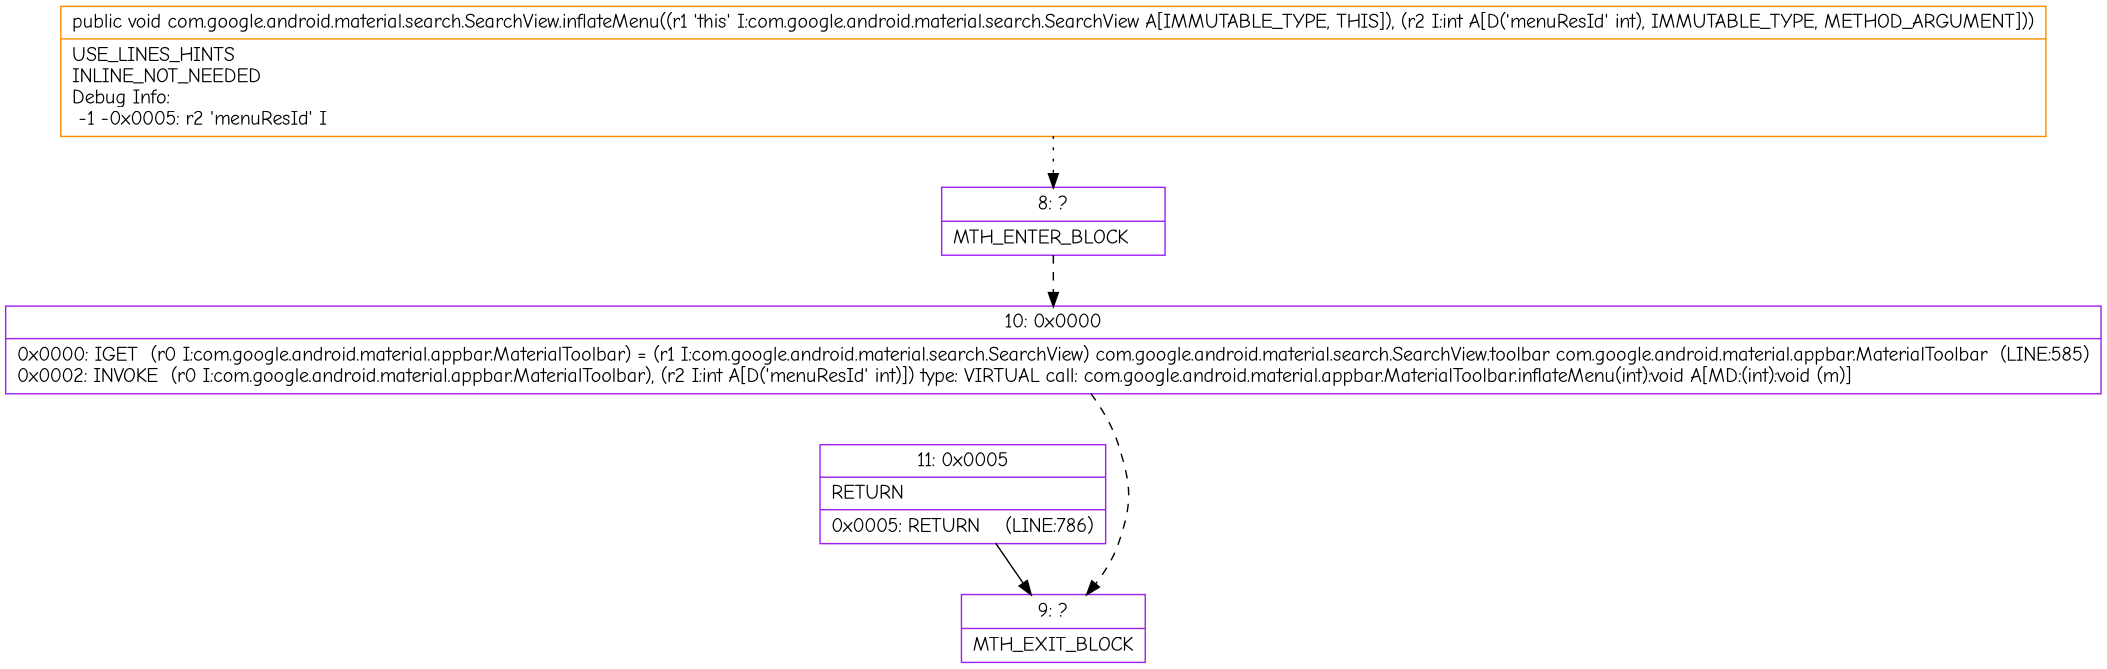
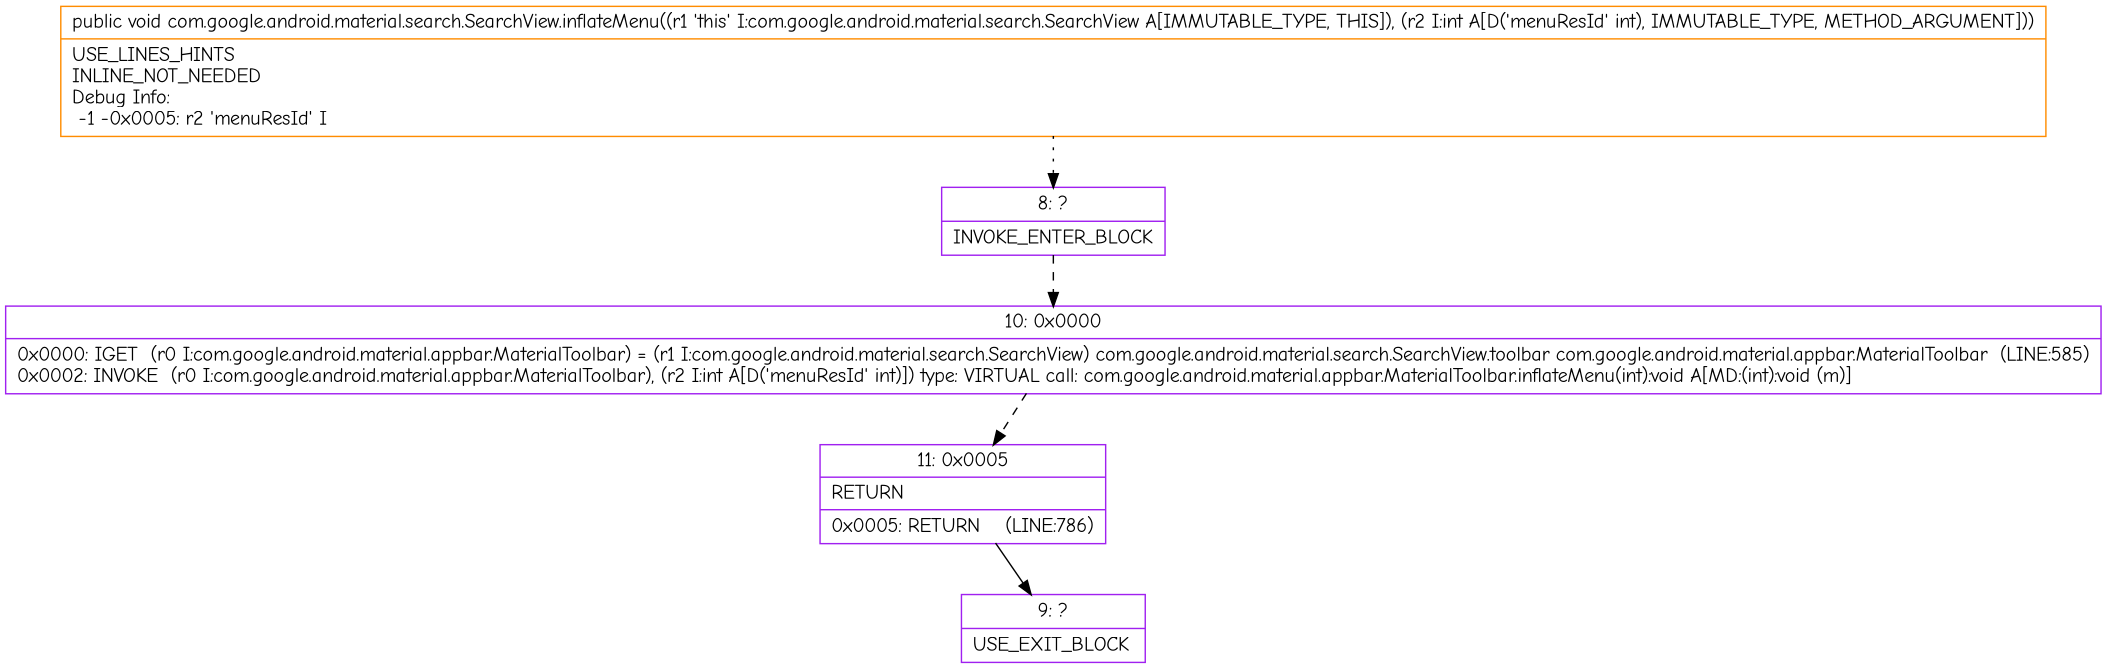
  digraph {
    fontname="Comic Neue"
    node [color=purple fontname="Comic Neue" shape=record]
    edge [fontname="Comic Neue" style=dashed]
-   n1 [label="{8\:\ ?|MTH_ENTER_BLOCK\l}"]
+   n1 [label="{8\:\ ?|INVOKE_ENTER_BLOCK\l}"]
    n2 [label="{10\:\ 0x0000|0x0000: IGET  (r0 I:com.google.android.material.appbar.MaterialToolbar) = (r1 I:com.google.android.material.search.SearchView) com.google.android.material.search.SearchView.toolbar com.google.android.material.appbar.MaterialToolbar  (LINE:585)\l0x0002: INVOKE  (r0 I:com.google.android.material.appbar.MaterialToolbar), (r2 I:int A[D('menuResId' int)]) type: VIRTUAL call: com.google.android.material.appbar.MaterialToolbar.inflateMenu(int):void A[MD:(int):void (m)]\l}"]
    n3 [label="{11\:\ 0x0005|RETURN\l|0x0005: RETURN    (LINE:786)\l}"]
-   n4 [label="{9\:\ ?|MTH_EXIT_BLOCK\l}"]
+   n4 [label="{9\:\ ?|USE_EXIT_BLOCK\l}"]
    n5 [color=darkorange label="{public void com.google.android.material.search.SearchView.inflateMenu((r1 'this' I:com.google.android.material.search.SearchView A[IMMUTABLE_TYPE, THIS]), (r2 I:int A[D('menuResId' int), IMMUTABLE_TYPE, METHOD_ARGUMENT]))  | USE_LINES_HINTS\lINLINE_NOT_NEEDED\lDebug Info:\l  \-1 \-0x0005: r2 'menuResId' I\l}"]
    n1 -> n2
-   n2 -> n4
+   n2 -> n3
    n3 -> n4 [style=solid]
    n5 -> n1 [style=dotted]
  }
